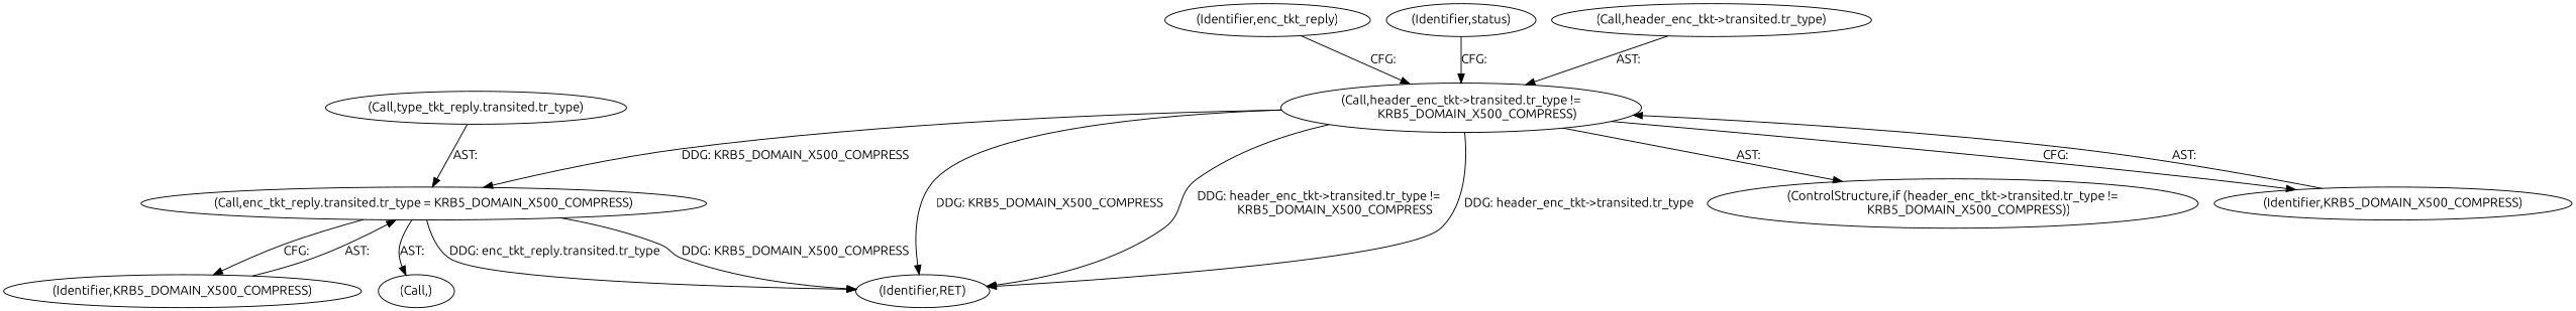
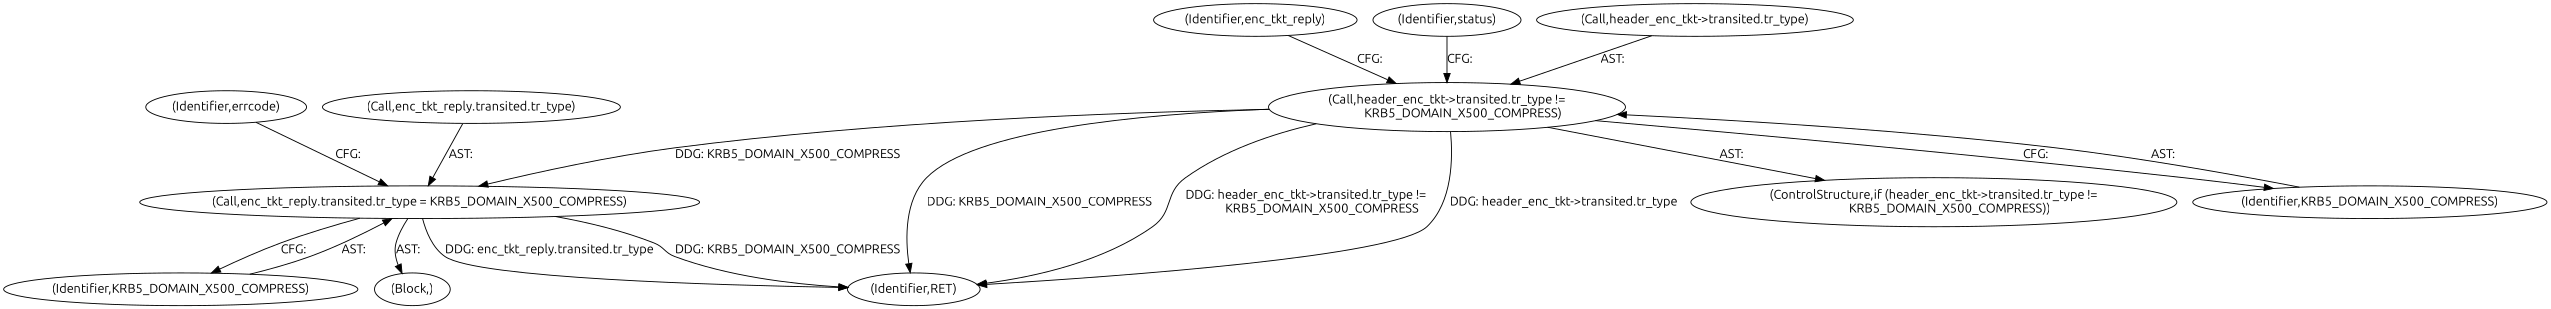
  digraph {
    fontname=Ubuntu
    node [fontname=Ubuntu]
    edge [fontname=Ubuntu]
    n1 [label="(Call,header_enc_tkt->transited.tr_type !=\n            KRB5_DOMAIN_X500_COMPRESS)"]
    n2 [label="(Call,enc_tkt_reply.transited.tr_type = KRB5_DOMAIN_X500_COMPRESS)"]
    n3 [label="(Identifier,RET)"]
    n4 [label="(ControlStructure,if (header_enc_tkt->transited.tr_type !=\n            KRB5_DOMAIN_X500_COMPRESS))"]
    n5 [label="(Identifier,KRB5_DOMAIN_X500_COMPRESS)"]
    n6 [label="(Identifier,KRB5_DOMAIN_X500_COMPRESS)"]
-   n7 [label="(Call,)"]
-   n9 [label="(Call,type_tkt_reply.transited.tr_type)"]
+   n7 [label="(Block,)"]
+   n8 [label="(Identifier,errcode)"]
+   n9 [label="(Call,enc_tkt_reply.transited.tr_type)"]
    n10 [label="(Identifier,enc_tkt_reply)"]
    n11 [label="(Identifier,status)"]
    n12 [label="(Call,header_enc_tkt->transited.tr_type)"]
    n1 -> n2 [label="DDG: KRB5_DOMAIN_X500_COMPRESS"]
    n1 -> n3 [label="DDG: KRB5_DOMAIN_X500_COMPRESS"]
    n1 -> n3 [label="DDG: header_enc_tkt->transited.tr_type !=\n            KRB5_DOMAIN_X500_COMPRESS"]
    n1 -> n3 [label="DDG: header_enc_tkt->transited.tr_type"]
    n1 -> n4 [label="AST: "]
    n1 -> n5 [label="CFG: "]
    n2 -> n3 [label="DDG: enc_tkt_reply.transited.tr_type"]
    n2 -> n3 [label="DDG: KRB5_DOMAIN_X500_COMPRESS"]
    n2 -> n6 [label="CFG: "]
    n2 -> n7 [label="AST: "]
    n5 -> n1 [label="AST: "]
    n6 -> n2 [label="AST: "]
+   n8 -> n2 [label="CFG: "]
    n9 -> n2 [label="AST: "]
    n10 -> n1 [label="CFG: "]
    n11 -> n1 [label="CFG: "]
    n12 -> n1 [label="AST: "]
  }
